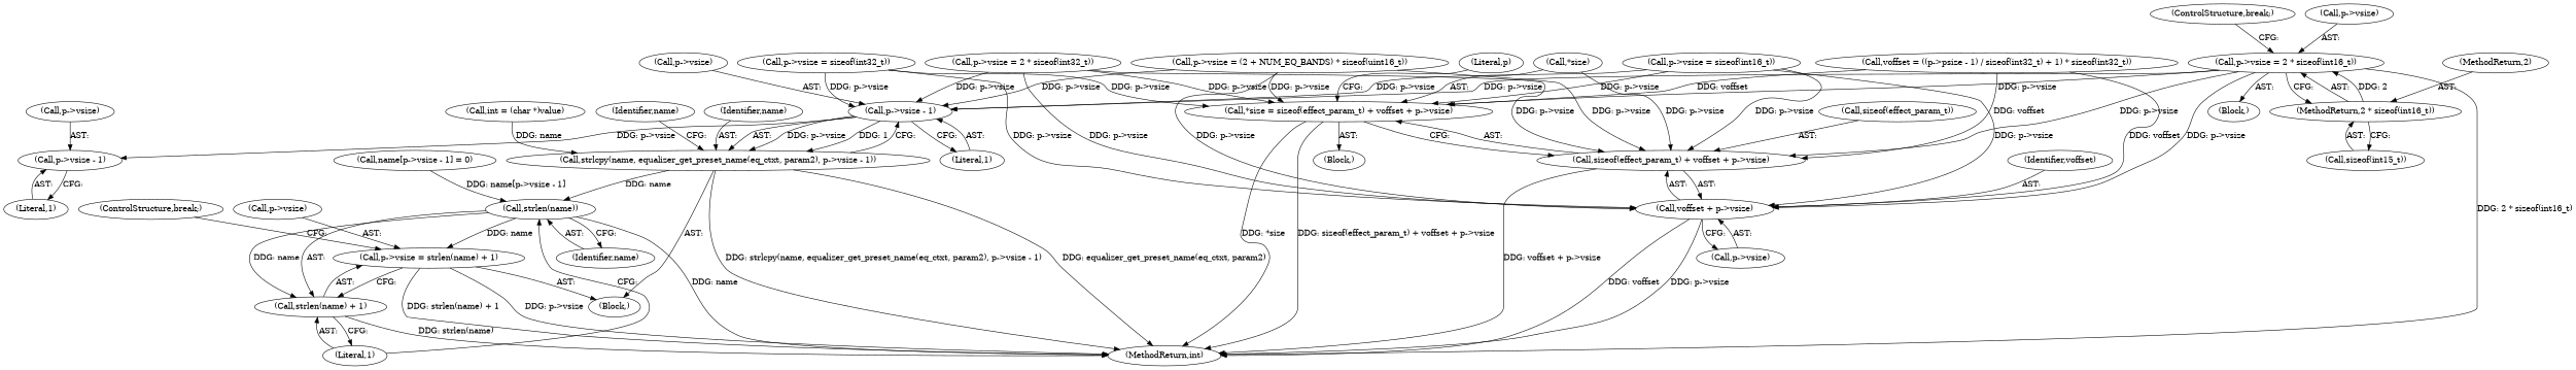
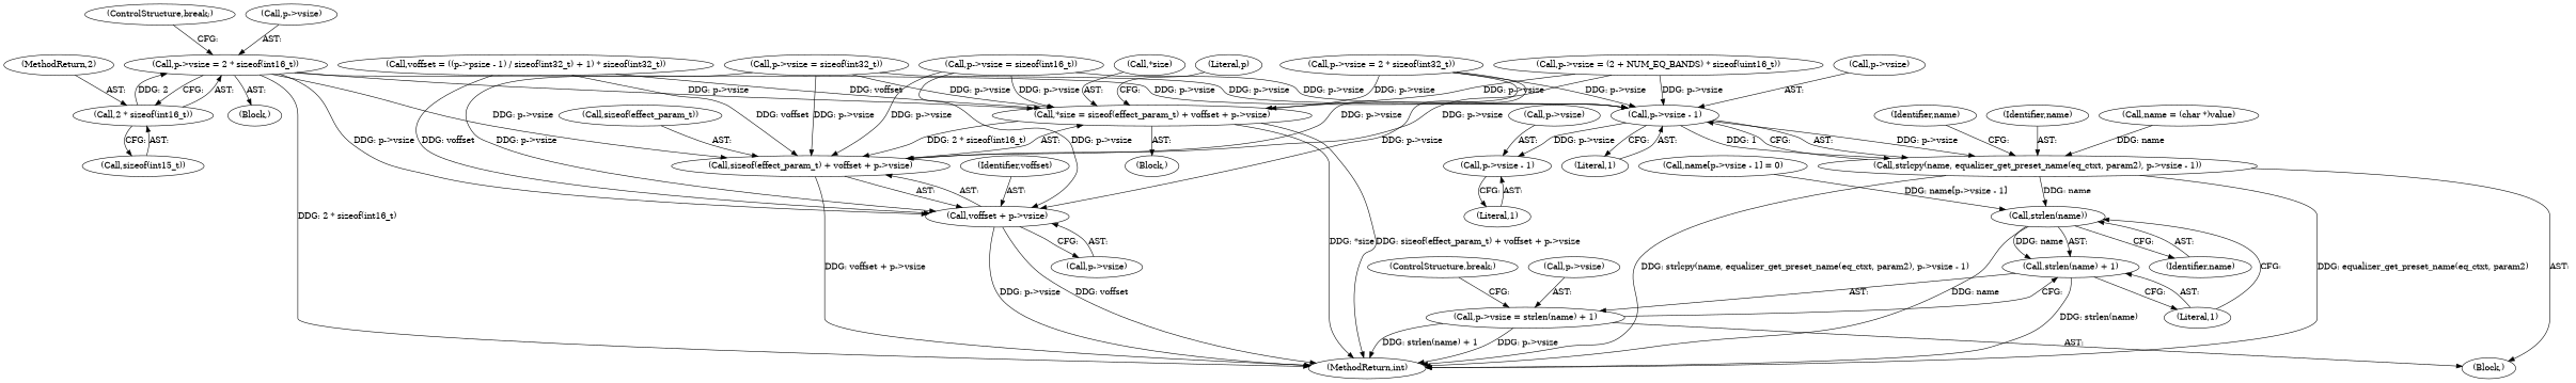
  digraph {
    n1 [label="(Call,p->vsize = 2 * sizeof(int16_t))"]
-   n2 [label="(MethodReturn,2 * sizeof(int16_t))"]
+   n2 [label="(Call,2 * sizeof(int16_t))"]
    n3 [label="(Call,*size = sizeof(effect_param_t) + voffset + p->vsize)"]
    n4 [label="(Call,sizeof(effect_param_t) + voffset + p->vsize)"]
    n5 [label="(Call,voffset + p->vsize)"]
    n6 [label="(Call,p->vsize - 1)"]
    n7 [label="(Block,)"]
    n8 [label="(MethodReturn,int)"]
    n9 [label="(Call,sizeof(int15_t))"]
    n10 [label="(Block,)"]
    n11 [label="(Call,p->vsize)"]
    n12 [label="(Call,strlcpy(name, equalizer_get_preset_name(eq_ctxt, param2), p->vsize - 1))"]
    n13 [label="(Call,p->vsize - 1)"]
    n14 [label="(Literal,1)"]
    n15 [label="(Call,strlen(name))"]
    n16 [label="(Block,)"]
    n17 [label="(Literal,1)"]
    n18 [label="(Call,p->vsize = strlen(name) + 1)"]
    n19 [label="(Call,strlen(name) + 1)"]
    n20 [label="(Identifier,name)"]
    n21 [label="(Literal,1)"]
    n22 [label="(ControlStructure,break;)"]
    n23 [label="(Call,voffset = ((p->psize - 1) / sizeof(int32_t) + 1) * sizeof(int32_t))"]
    n24 [label="(Call,p->vsize)"]
    n25 [label="(Call,sizeof(effect_param_t))"]
    n26 [label="(Call,name[p->vsize - 1] = 0)"]
    n27 [label="(Call,p->vsize = sizeof(int32_t))"]
    n28 [label="(ControlStructure,break;)"]
    n29 [label="(Call,p->vsize)"]
    n30 [label="(Identifier,name)"]
    n31 [label="(Call,p->vsize)"]
    n32 [label="(Call,p->vsize)"]
    n33 [label="(Call,*size)"]
    n34 [label="(Call,p->vsize = sizeof(int16_t))"]
    n35 [label="(Call,p->vsize = 2 * sizeof(int32_t))"]
    n36 [label="(Literal,p)"]
    n37 [label="(Call,p->vsize = (2 + NUM_EQ_BANDS) * sizeof(uint16_t))"]
    n38 [label="(Identifier,name)"]
    n39 [label="(Identifier,voffset)"]
-   n40 [label="(Call,int = (char *)value)"]
+   n40 [label="(Call,name = (char *)value)"]
    n41 [label="(MethodReturn,2)"]
    n1 -> n2 [label="CFG: "]
    n1 -> n3 [label="DDG: p->vsize"]
    n1 -> n4 [label="DDG: p->vsize"]
    n1 -> n5 [label="DDG: p->vsize"]
    n1 -> n6 [label="DDG: p->vsize"]
    n1 -> n7 [label="AST: "]
    n1 -> n8 [label="DDG: 2 * sizeof(int16_t)"]
    n2 -> n1 [label="AST: "]
    n2 -> n1 [label="DDG: 2"]
    n2 -> n9 [label="CFG: "]
-   n3 -> n4 [label="CFG: "]
+   n3 -> n4 [label="DDG: 2 * sizeof(int16_t)"]
    n3 -> n8 [label="DDG: *size"]
    n3 -> n8 [label="DDG: sizeof(effect_param_t) + voffset + p->vsize"]
    n3 -> n10 [label="AST: "]
    n4 -> n3 [label="AST: "]
    n4 -> n5 [label="AST: "]
    n4 -> n8 [label="DDG: voffset + p->vsize"]
    n5 -> n4 [label="AST: "]
    n5 -> n8 [label="DDG: voffset"]
    n5 -> n8 [label="DDG: p->vsize"]
    n5 -> n11 [label="CFG: "]
    n6 -> n12 [label="AST: "]
    n6 -> n12 [label="DDG: p->vsize"]
    n6 -> n12 [label="DDG: 1"]
    n6 -> n13 [label="DDG: p->vsize"]
    n6 -> n14 [label="CFG: "]
    n9 -> n2 [label="AST: "]
    n11 -> n5 [label="AST: "]
    n12 -> n6 [label="CFG: "]
    n12 -> n8 [label="DDG: strlcpy(name, equalizer_get_preset_name(eq_ctxt, param2), p->vsize - 1)"]
    n12 -> n8 [label="DDG: equalizer_get_preset_name(eq_ctxt, param2)"]
    n12 -> n15 [label="DDG: name"]
    n12 -> n16 [label="AST: "]
    n13 -> n17 [label="CFG: "]
    n14 -> n6 [label="AST: "]
    n15 -> n8 [label="DDG: name"]
-   n15 -> n18 [label="DDG: name"]
    n15 -> n19 [label="AST: "]
    n15 -> n19 [label="DDG: name"]
    n15 -> n20 [label="CFG: "]
    n17 -> n13 [label="AST: "]
    n18 -> n8 [label="DDG: p->vsize"]
    n18 -> n8 [label="DDG: strlen(name) + 1"]
    n18 -> n16 [label="AST: "]
    n18 -> n19 [label="CFG: "]
    n19 -> n8 [label="DDG: strlen(name)"]
    n19 -> n18 [label="AST: "]
    n19 -> n21 [label="CFG: "]
    n20 -> n15 [label="AST: "]
    n21 -> n15 [label="CFG: "]
    n21 -> n19 [label="AST: "]
    n22 -> n18 [label="CFG: "]
    n23 -> n3 [label="DDG: voffset"]
    n23 -> n4 [label="DDG: voffset"]
    n23 -> n5 [label="DDG: voffset"]
    n24 -> n13 [label="AST: "]
    n25 -> n4 [label="AST: "]
    n26 -> n15 [label="DDG: name[p->vsize - 1]"]
    n27 -> n3 [label="DDG: p->vsize"]
-   n33 -> n4 [label="DDG: p->vsize"]
+   n27 -> n4 [label="DDG: p->vsize"]
    n27 -> n5 [label="DDG: p->vsize"]
    n27 -> n6 [label="DDG: p->vsize"]
    n28 -> n1 [label="CFG: "]
    n29 -> n6 [label="AST: "]
    n30 -> n12 [label="CFG: "]
    n31 -> n18 [label="AST: "]
    n32 -> n1 [label="AST: "]
    n33 -> n3 [label="AST: "]
    n34 -> n3 [label="DDG: p->vsize"]
    n34 -> n4 [label="DDG: p->vsize"]
    n34 -> n5 [label="DDG: p->vsize"]
    n34 -> n6 [label="DDG: p->vsize"]
    n35 -> n3 [label="DDG: p->vsize"]
    n35 -> n4 [label="DDG: p->vsize"]
    n35 -> n5 [label="DDG: p->vsize"]
    n35 -> n6 [label="DDG: p->vsize"]
    n36 -> n3 [label="CFG: "]
    n37 -> n3 [label="DDG: p->vsize"]
    n37 -> n4 [label="DDG: p->vsize"]
-   n37 -> n5 [label="DDG: p->vsize"]
    n37 -> n6 [label="DDG: p->vsize"]
    n38 -> n12 [label="AST: "]
    n39 -> n5 [label="AST: "]
    n40 -> n12 [label="DDG: name"]
    n41 -> n2 [label="AST: "]
  }
